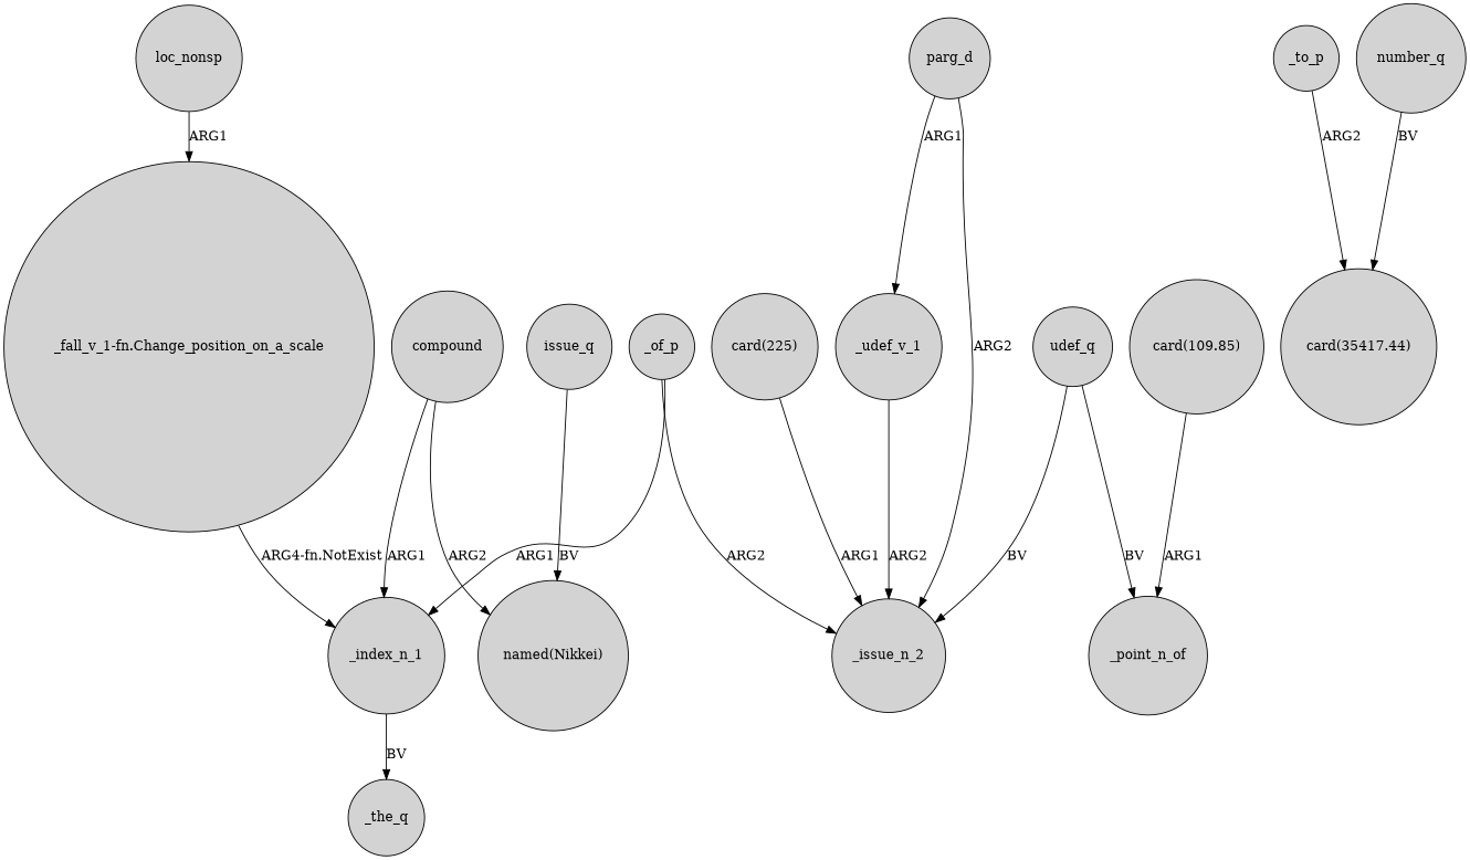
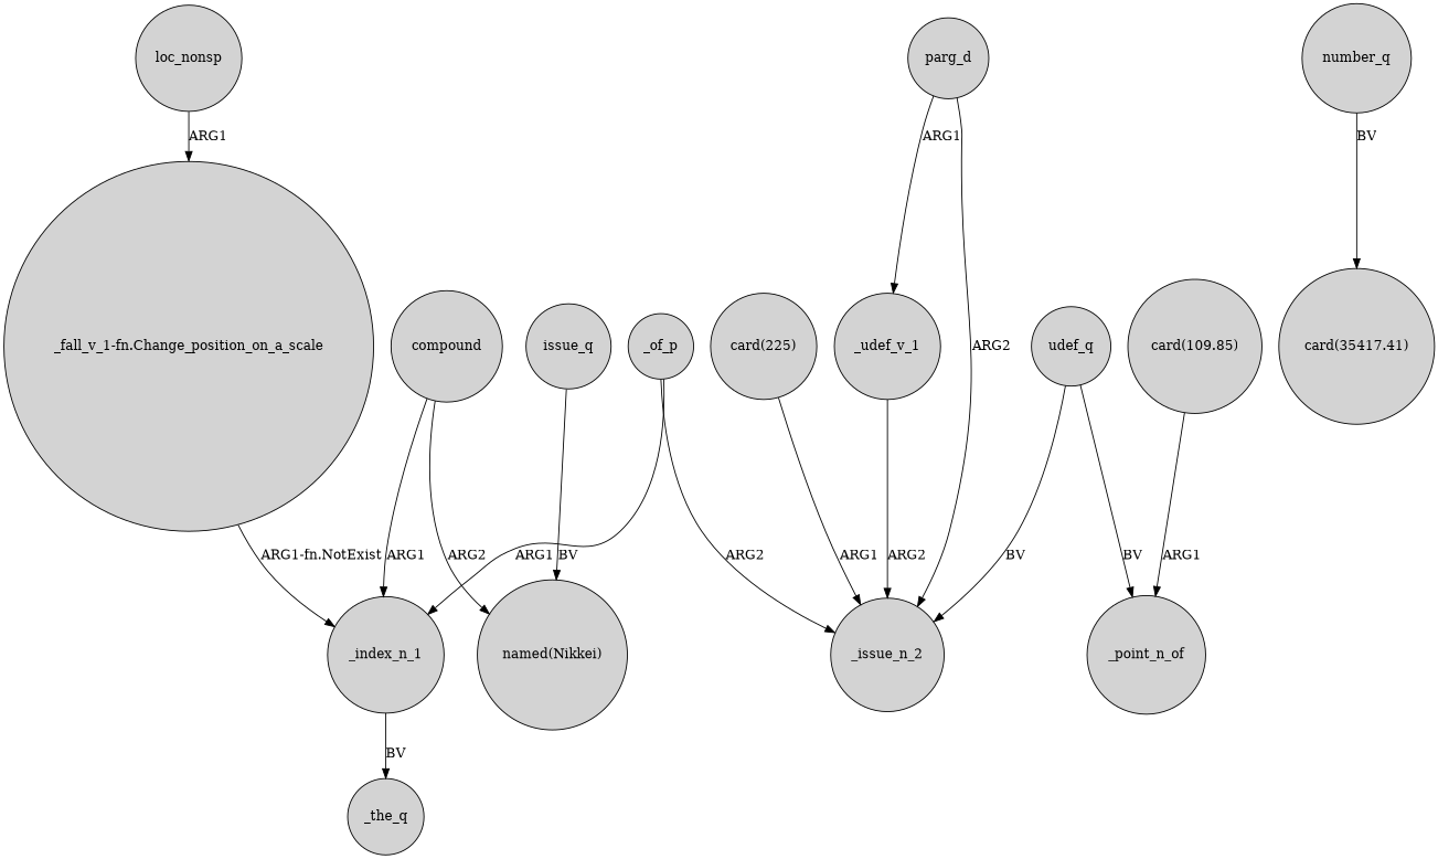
  digraph {
    node [shape=circle style=filled]
    n1 [label=_issue_n_2]
    "card(225)"
    loc_nonsp
    "_fall_v_1-fn.Change_position_on_a_scale"
    _index_n_1
    _of_p
    _the_q
-   _to_p
-   "card(35417.44)"
+   "card(35417.44)" [label="card(35417.41)"]
    "card(109.85)"
    _point_n_of
    n12 [label=issue_q]
    "named(Nikkei)"
    number_q
    compound
    n16 [label=_udef_v_1]
    udef_q
    parg_d
    "card(225)" -> n1 [label=ARG1]
    loc_nonsp -> "_fall_v_1-fn.Change_position_on_a_scale" [label=ARG1]
-   "_fall_v_1-fn.Change_position_on_a_scale" -> _index_n_1 [label="ARG4-fn.NotExist"]
+   "_fall_v_1-fn.Change_position_on_a_scale" -> _index_n_1 [label="ARG1-fn.NotExist"]
    _index_n_1 -> _the_q [label=BV]
    _of_p -> n1 [label=ARG2]
    _of_p -> _index_n_1 [label=ARG1]
-   _to_p -> "card(35417.44)" [label=ARG2]
    "card(109.85)" -> _point_n_of [label=ARG1]
    n12 -> "named(Nikkei)" [label=BV]
    number_q -> "card(35417.44)" [label=BV]
    compound -> _index_n_1 [label=ARG1]
    compound -> "named(Nikkei)" [label=ARG2]
    n16 -> n1 [label=ARG2]
    udef_q -> n1 [label=BV]
    udef_q -> _point_n_of [label=BV]
    parg_d -> n1 [label=ARG2]
    parg_d -> n16 [label=ARG1]
  }
